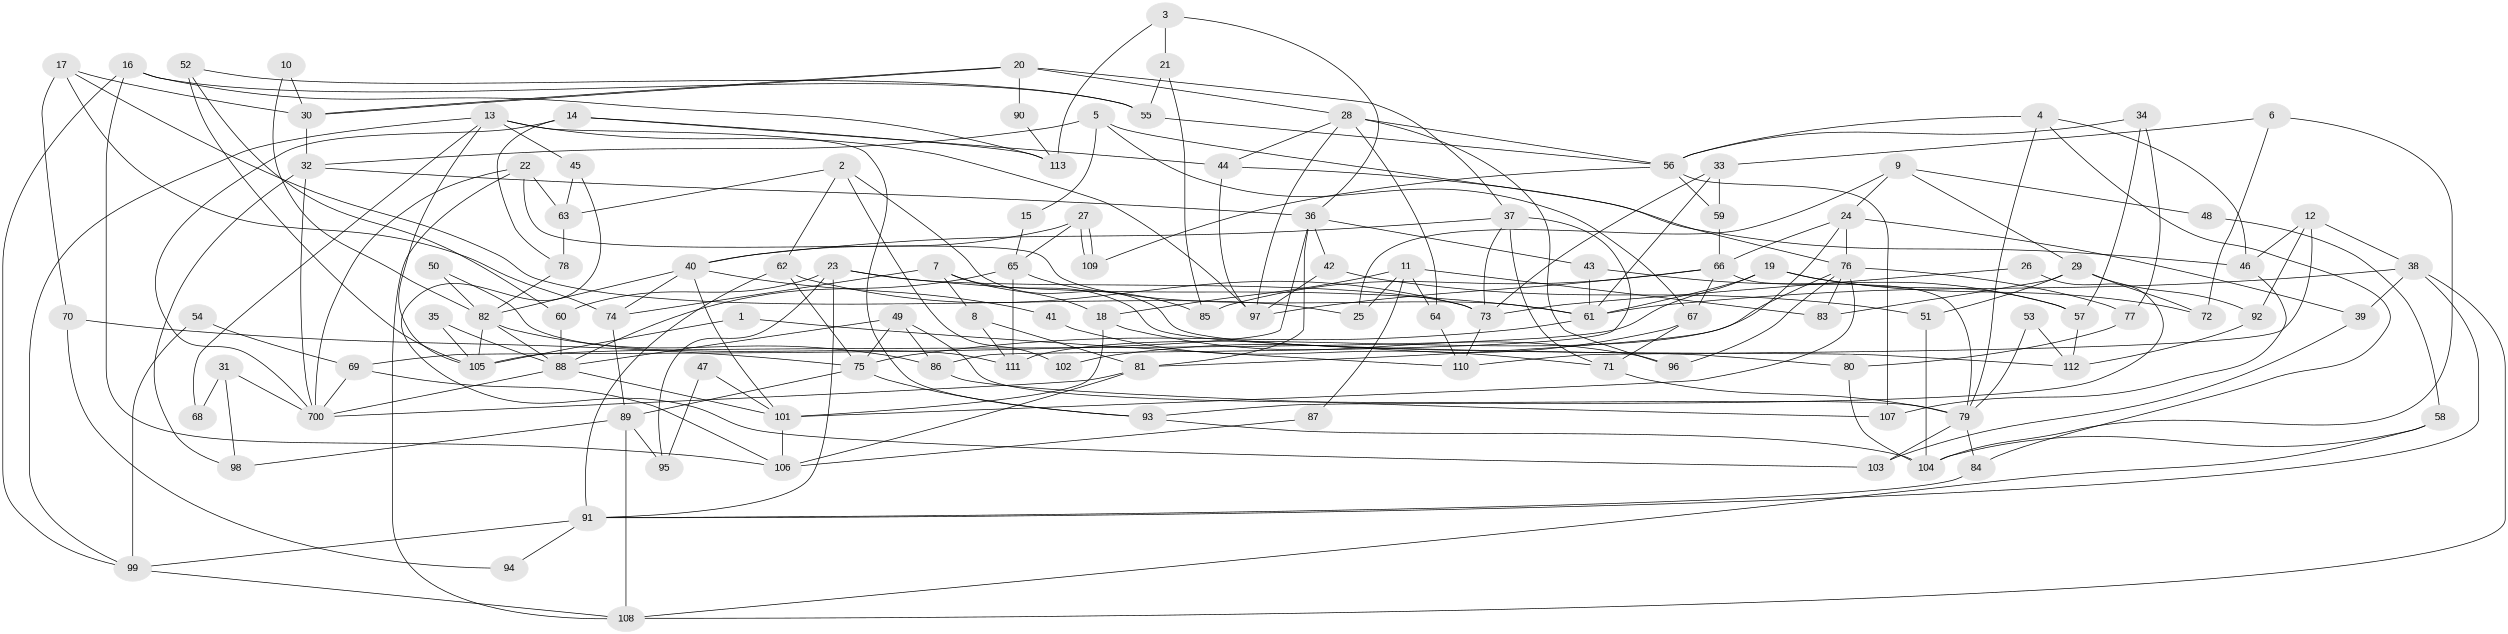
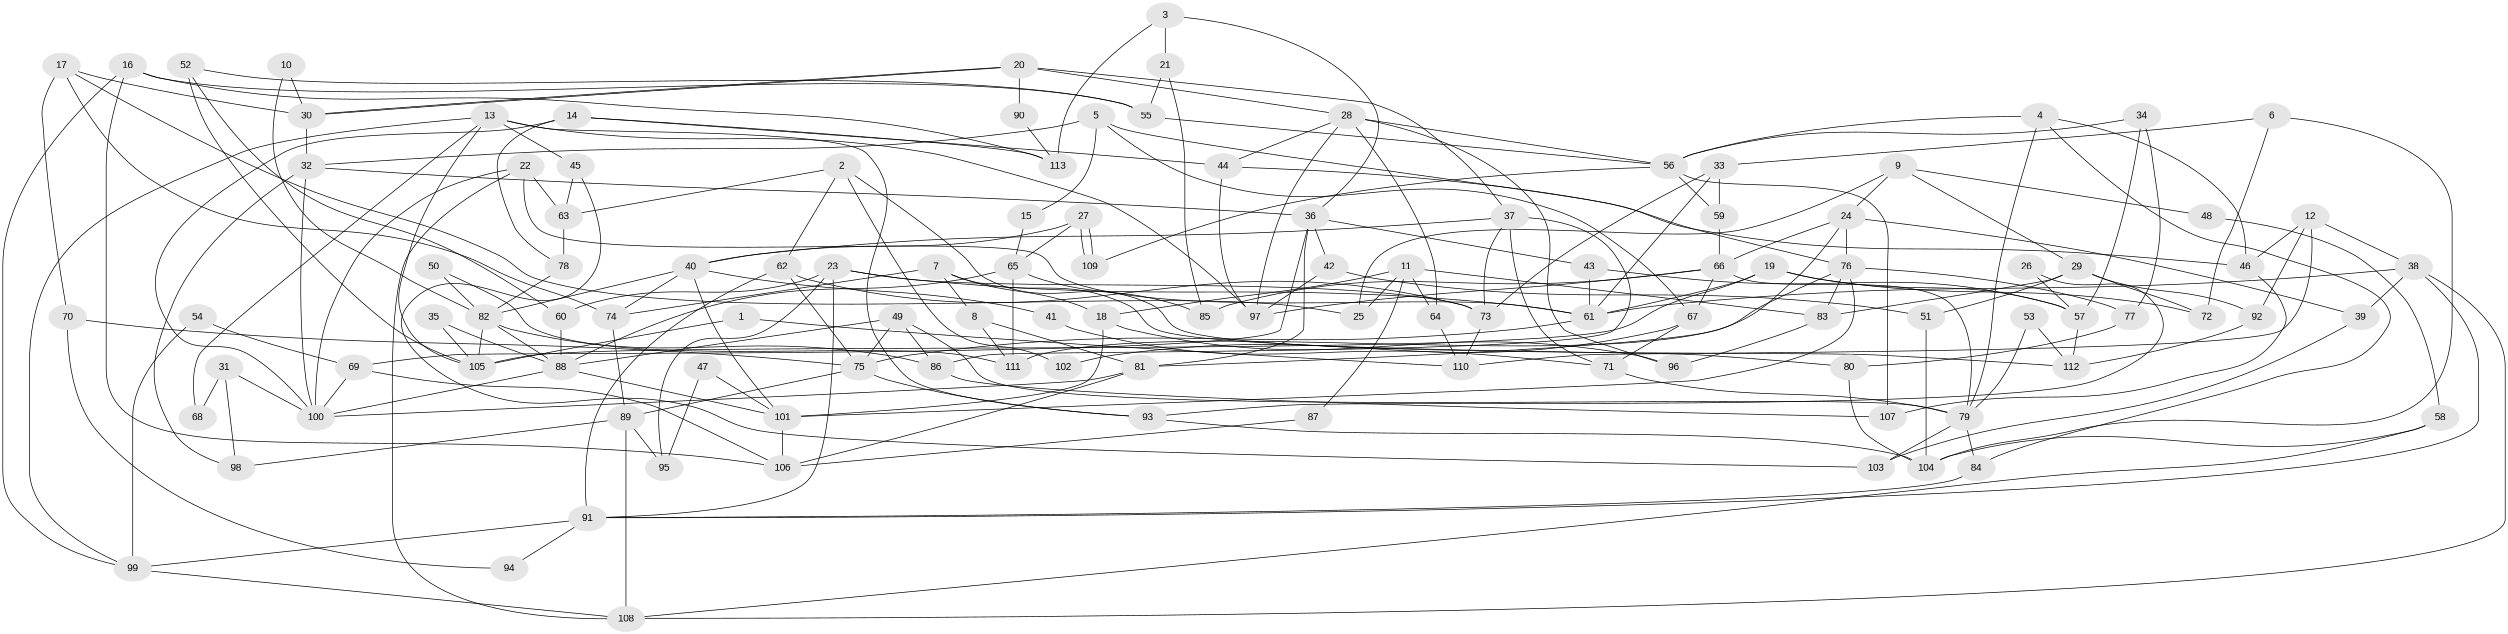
  graph {
    fontname="Liberation Sans"
    node [color=gray90 fontname="Liberation Sans" style=filled]
    edge [fontname="Liberation Sans"]
    1
    105
    110
    2
    62
    63
    102
    112
    73
    91
    75
    78
    3
    21
    36
    113
    55
    85
    81
    42
    43
    69
    4
    46
    56
    79
    84
    107
    109
    59
    103
    5
    15
    32
    67
    76
    65
-   100 [label=700]
+   100
    98
    71
    111
    83
    96
    101
    77
    6
    33
    72
    104
    61
    7
    8
    18
    74
    80
    89
    106
    9
    24
    25
    29
    48
    39
    66
    92
    51
    58
    10
    30
    82
    88
    86
    11
    64
    87
    12
    38
    108
    13
    45
    68
    93
    97
    99
    14
    44
    16
    17
    70
    94
    19
    57
    20
    28
    37
    90
    40
    22
    23
    60
    95
    26
    27
    41
    31
    34
    35
    47
    49
    50
    52
    53
    54
    1 -- 105
    1 -- 110
    2 -- 62
    2 -- 63
    2 -- 102
    2 -- 112
    62 -- 73
    62 -- 91
    62 -- 75
    63 -- 78
    73 -- 110
    91 -- 99
    91 -- 94
    75 -- 89
    75 -- 93
    78 -- 82
    3 -- 21
    3 -- 36
    3 -- 113
    21 -- 55
    21 -- 85
    36 -- 81
    36 -- 42
    36 -- 43
    36 -- 69
    55 -- 56
    81 -- 100
    81 -- 106
    42 -- 51
    42 -- 97
    43 -- 61
    43 -- 57
    69 -- 100
    69 -- 106
    4 -- 46
    4 -- 56
    4 -- 79
    4 -- 84
    46 -- 107
    56 -- 107
    56 -- 109
    56 -- 59
    79 -- 84
    79 -- 103
    84 -- 91
    59 -- 66
    5 -- 15
    5 -- 32
    5 -- 67
    5 -- 76
    15 -- 65
    32 -- 36
    32 -- 100
    32 -- 98
    67 -- 102
    67 -- 71
    76 -- 111
    76 -- 83
-   76 -- 96
+   83 -- 96
    76 -- 101
    76 -- 77
    65 -- 85
    65 -- 111
    65 -- 88
    71 -- 79
    101 -- 106
    77 -- 80
    6 -- 33
    6 -- 72
    6 -- 104
    33 -- 73
    33 -- 59
    33 -- 61
    61 -- 75
    7 -- 8
    7 -- 18
    7 -- 74
    7 -- 80
    8 -- 81
    8 -- 111
    18 -- 96
    18 -- 101
    74 -- 89
    80 -- 104
    89 -- 98
    89 -- 108
    89 -- 95
    9 -- 24
    9 -- 25
    9 -- 29
    9 -- 48
    24 -- 81
    24 -- 76
    24 -- 39
    24 -- 66
    29 -- 83
    29 -- 72
    29 -- 92
    29 -- 51
    48 -- 58
    39 -- 103
    66 -- 85
    66 -- 79
    66 -- 67
    66 -- 97
    92 -- 112
    51 -- 104
    58 -- 104
    58 -- 108
    10 -- 30
    10 -- 82
    30 -- 32
    82 -- 105
    82 -- 88
    82 -- 86
    88 -- 100
    88 -- 101
    86 -- 107
    11 -- 83
    11 -- 18
    11 -- 25
    11 -- 64
    11 -- 87
    64 -- 110
    87 -- 106
    12 -- 110
    12 -- 46
    12 -- 92
    12 -- 38
    38 -- 91
    38 -- 61
    38 -- 39
    38 -- 108
    13 -- 105
    13 -- 45
    13 -- 68
    13 -- 93
    13 -- 97
    13 -- 99
    45 -- 63
    45 -- 103
    93 -- 104
    99 -- 108
    14 -- 78
    14 -- 113
    14 -- 100
    14 -- 44
    44 -- 46
    44 -- 97
    16 -- 113
    16 -- 55
    16 -- 106
    16 -- 99
    17 -- 74
    17 -- 25
    17 -- 30
    17 -- 70
    70 -- 75
    70 -- 94
    19 -- 105
    19 -- 72
    19 -- 61
    19 -- 57
    57 -- 112
    20 -- 30
    20 -- 30
    20 -- 28
    20 -- 37
    20 -- 90
    28 -- 56
    28 -- 96
    28 -- 64
    28 -- 97
    28 -- 44
    37 -- 73
    37 -- 71
    37 -- 86
    37 -- 40
    90 -- 113
    40 -- 101
    40 -- 74
    40 -- 82
    40 -- 41
    22 -- 63
    22 -- 100
    22 -- 61
    22 -- 108
    23 -- 73
    23 -- 91
    23 -- 61
    23 -- 60
    23 -- 95
    60 -- 88
-   26 -- 73
+   26 -- 57
    26 -- 93
    27 -- 109
    27 -- 109
    27 -- 65
    27 -- 40
    41 -- 71
    31 -- 100
    31 -- 98
    31 -- 68
    34 -- 56
    34 -- 77
    34 -- 57
    35 -- 105
    35 -- 88
    47 -- 101
    47 -- 95
    49 -- 75
    49 -- 79
    49 -- 88
    49 -- 86
    50 -- 111
    50 -- 82
    52 -- 105
    52 -- 55
    52 -- 60
    53 -- 112
    53 -- 79
    54 -- 69
    54 -- 99
  }
